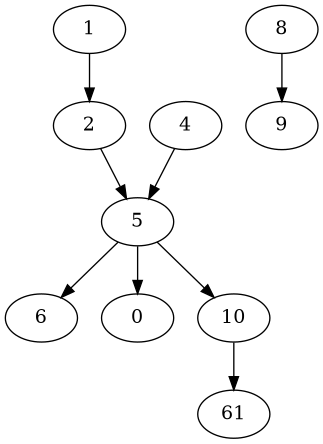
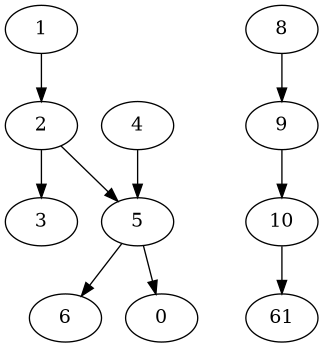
  digraph {
    node [alpha=0.18]
    1 [expect_size=229024231560930]
    2 [expect_size=142399687827241936]
+   3 [alpha=0.00 expect_size=9177141970953306112]
    5 [alpha=0.12 expect_size=4296317305017179]
    4 [alpha=0.00 expect_size=4031393519649744]
    6 [alpha=0.07 expect_size=57417717876553896]
    n7 [alpha=0.10 expect_size=6963795114755344 label=0]
    8 [alpha=0.05 expect_size=52166250629151904]
    9 [alpha=0.15 expect_size=24250774347045488]
    10 [expect_size=324801389625082816]
    n11 [alpha=0.04 expect_size=25920428065291728 label=61]
    1 -> 2
+   2 -> 3
    2 -> 5
    5 -> 6
    5 -> n7
    4 -> 5
    8 -> 9
-   5 -> 10
+   9 -> 10
    10 -> n11
  }
